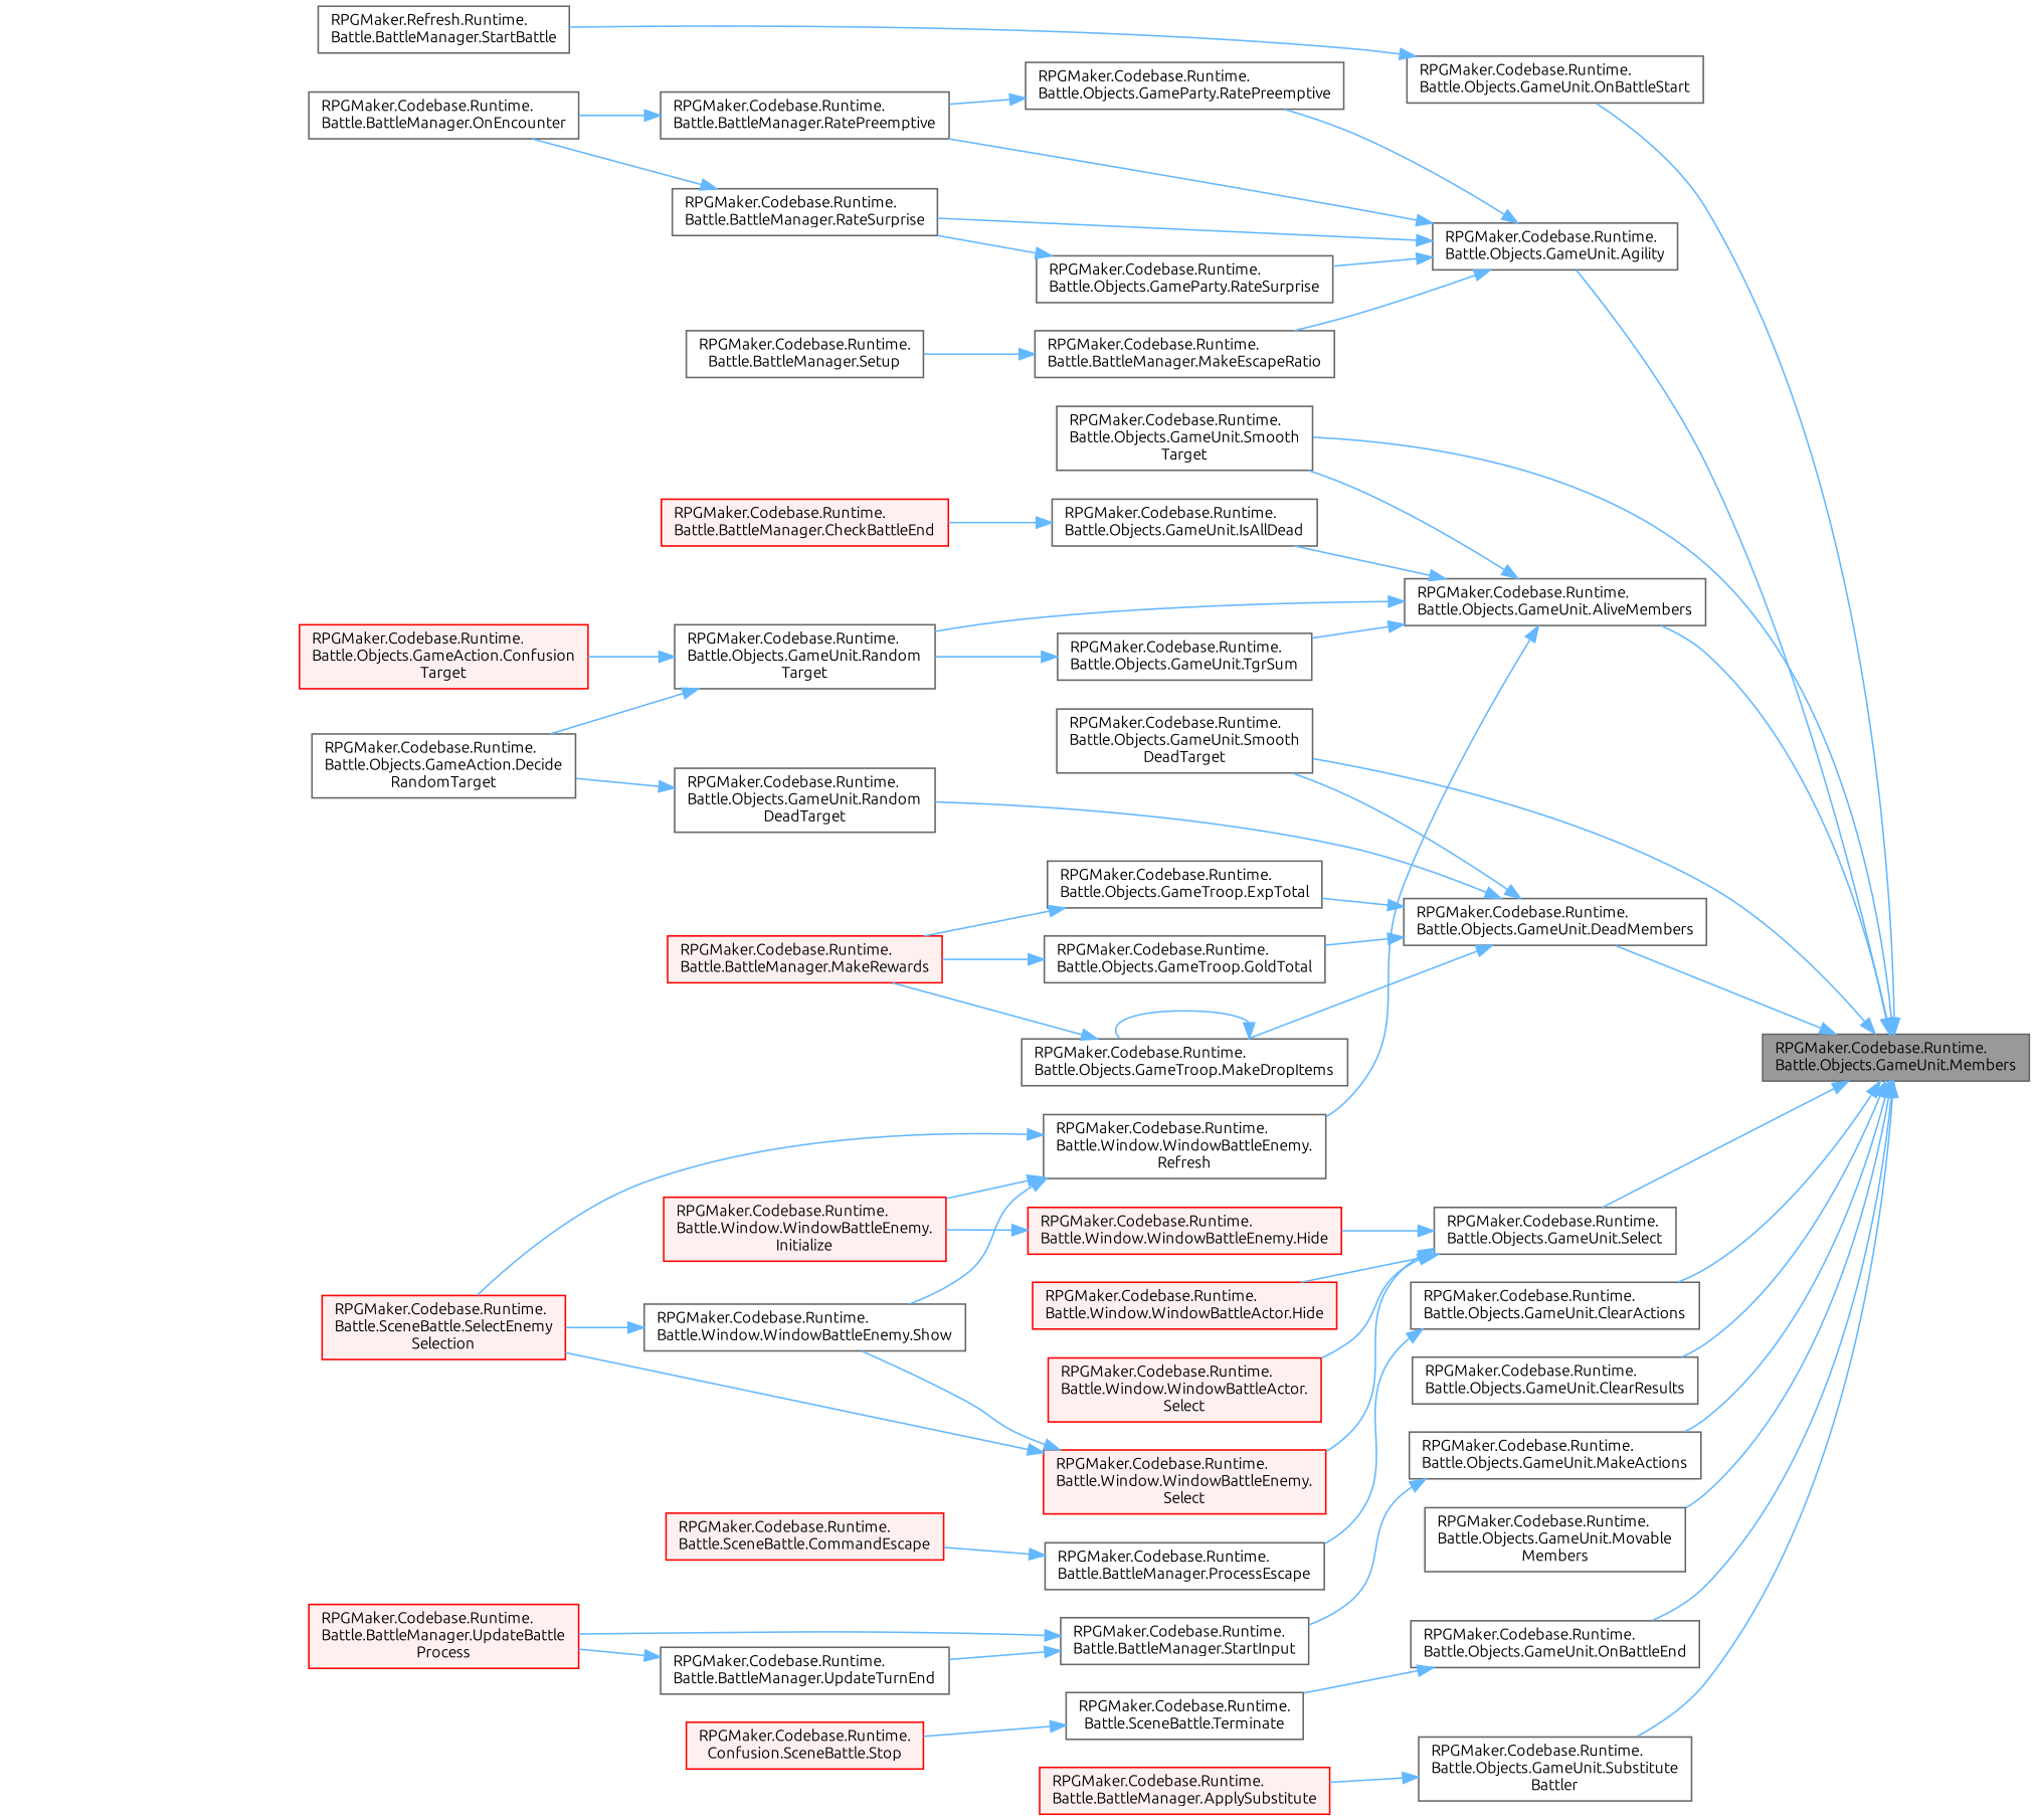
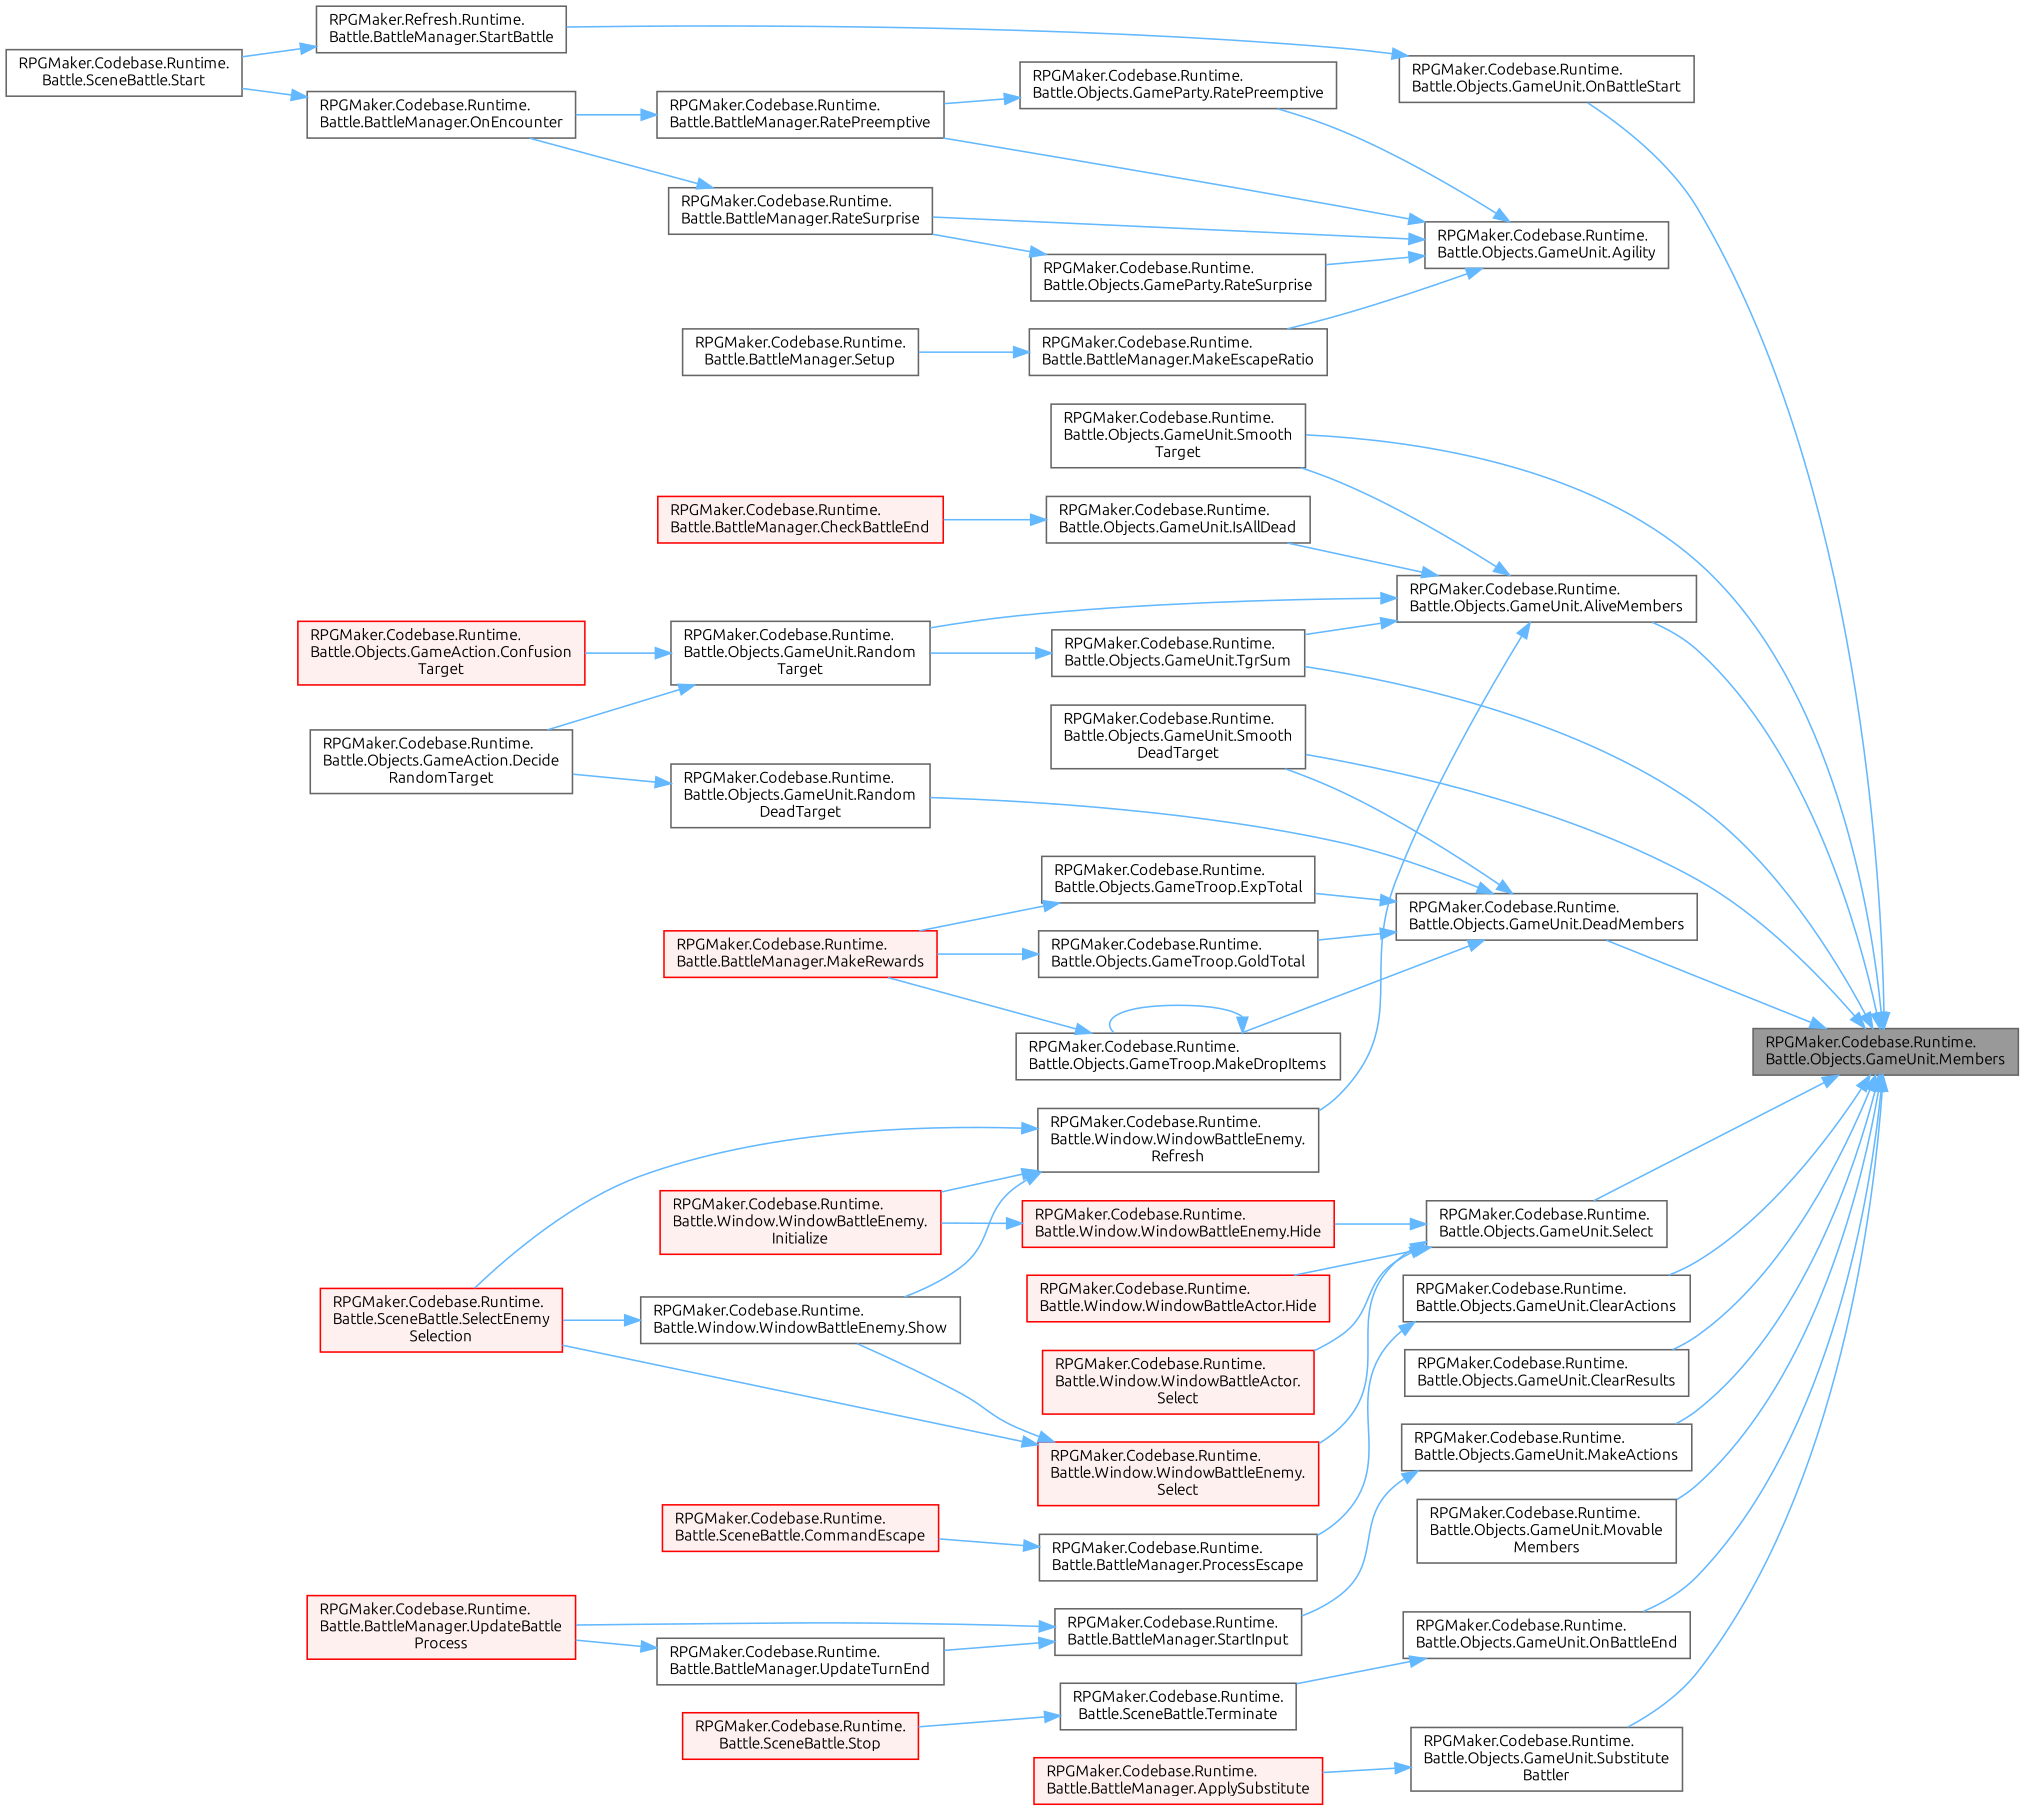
  digraph {
    fontname=Ubuntu
    rankdir=RL
    node [color=grey40 fillcolor=white fontname=Ubuntu fontsize=10 shape=box style=filled]
    edge [color=steelblue1 dir=back fontname=Ubuntu fontsize=10 labelfontname=Helvetica labelfontsize=10 style=solid]
    n1 [color=gray40 fillcolor=grey60 fontcolor=black height=0.2 label="RPGMaker.Codebase.Runtime.\lBattle.Objects.GameUnit.Members" width=0.4]
    n2 [height=0.2 label="RPGMaker.Codebase.Runtime.\lBattle.Objects.GameUnit.Agility" width=0.4]
    n3 [height=0.2 label="RPGMaker.Codebase.Runtime.\lBattle.Objects.GameUnit.AliveMembers" width=0.4]
    n4 [height=0.2 label="RPGMaker.Codebase.Runtime.\lBattle.Objects.GameUnit.Smooth\lTarget" width=0.4]
    n5 [height=0.2 label="RPGMaker.Codebase.Runtime.\lBattle.Objects.GameUnit.ClearActions" width=0.4]
    n6 [height=0.2 label="RPGMaker.Codebase.Runtime.\lBattle.Objects.GameUnit.ClearResults" width=0.4]
    n7 [height=0.2 label="RPGMaker.Codebase.Runtime.\lBattle.Objects.GameUnit.DeadMembers" width=0.4]
    n8 [height=0.2 label="RPGMaker.Codebase.Runtime.\lBattle.Objects.GameUnit.Smooth\lDeadTarget" width=0.4]
    n9 [height=0.2 label="RPGMaker.Codebase.Runtime.\lBattle.Objects.GameUnit.MakeActions" width=0.4]
    n10 [height=0.2 label="RPGMaker.Codebase.Runtime.\lBattle.Objects.GameUnit.Movable\lMembers" width=0.4]
    n11 [height=0.2 label="RPGMaker.Codebase.Runtime.\lBattle.Objects.GameUnit.OnBattleEnd" width=0.4]
    n12 [height=0.2 label="RPGMaker.Codebase.Runtime.\lBattle.Objects.GameUnit.OnBattleStart" width=0.4]
    n13 [height=0.2 label="RPGMaker.Codebase.Runtime.\lBattle.Objects.GameUnit.Select" width=0.4]
    n14 [height=0.2 label="RPGMaker.Codebase.Runtime.\lBattle.Objects.GameUnit.Substitute\lBattler" width=0.4]
    n15 [height=0.2 label="RPGMaker.Codebase.Runtime.\lBattle.BattleManager.MakeEscapeRatio" width=0.4]
    n16 [height=0.2 label="RPGMaker.Codebase.Runtime.\lBattle.BattleManager.RatePreemptive" width=0.4]
    n17 [height=0.2 label="RPGMaker.Codebase.Runtime.\lBattle.Objects.GameParty.RatePreemptive" width=0.4]
    n18 [height=0.2 label="RPGMaker.Codebase.Runtime.\lBattle.BattleManager.RateSurprise" width=0.4]
    n19 [height=0.2 label="RPGMaker.Codebase.Runtime.\lBattle.Objects.GameParty.RateSurprise" width=0.4]
    n20 [height=0.2 label="RPGMaker.Codebase.Runtime.\lBattle.Objects.GameUnit.IsAllDead" width=0.4]
    n21 [height=0.2 label="RPGMaker.Codebase.Runtime.\lBattle.Objects.GameUnit.Random\lTarget" width=0.4]
    n22 [height=0.2 label="RPGMaker.Codebase.Runtime.\lBattle.Window.WindowBattleEnemy.\lRefresh" width=0.4]
    n23 [height=0.2 label="RPGMaker.Codebase.Runtime.\lBattle.Objects.GameUnit.TgrSum" width=0.4]
    n24 [height=0.2 label="RPGMaker.Codebase.Runtime.\lBattle.BattleManager.ProcessEscape" width=0.4]
    n25 [height=0.2 label="RPGMaker.Codebase.Runtime.\lBattle.Objects.GameTroop.ExpTotal" width=0.4]
    n26 [height=0.2 label="RPGMaker.Codebase.Runtime.\lBattle.Objects.GameTroop.GoldTotal" width=0.4]
    n27 [height=0.2 label="RPGMaker.Codebase.Runtime.\lBattle.Objects.GameTroop.MakeDropItems" width=0.4]
    n28 [height=0.2 label="RPGMaker.Codebase.Runtime.\lBattle.Objects.GameUnit.Random\lDeadTarget" width=0.4]
    n29 [height=0.2 label="RPGMaker.Codebase.Runtime.\lBattle.BattleManager.StartInput" width=0.4]
    n30 [height=0.2 label="RPGMaker.Codebase.Runtime.\lBattle.SceneBattle.Terminate" width=0.4]
    n31 [height=0.2 label="RPGMaker.Refresh.Runtime.\lBattle.BattleManager.StartBattle" width=0.4]
    n32 [color=red fillcolor="#FFF0F0" height=0.2 label="RPGMaker.Codebase.Runtime.\lBattle.Window.WindowBattleActor.Hide" width=0.4]
    n33 [color=red fillcolor="#FFF0F0" height=0.2 label="RPGMaker.Codebase.Runtime.\lBattle.Window.WindowBattleEnemy.Hide" width=0.4]
    n34 [color=red fillcolor="#FFF0F0" height=0.2 label="RPGMaker.Codebase.Runtime.\lBattle.Window.WindowBattleActor.\lSelect" width=0.4]
    n35 [color=red fillcolor="#FFF0F0" height=0.2 label="RPGMaker.Codebase.Runtime.\lBattle.Window.WindowBattleEnemy.\lSelect" width=0.4]
    n36 [color=red fillcolor="#FFF0F0" height=0.2 label="RPGMaker.Codebase.Runtime.\lBattle.BattleManager.ApplySubstitute" width=0.4]
    n37 [height=0.2 label="RPGMaker.Codebase.Runtime.\lBattle.BattleManager.Setup" width=0.4]
    n38 [height=0.2 label="RPGMaker.Codebase.Runtime.\lBattle.BattleManager.OnEncounter" width=0.4]
+   n39 [height=0.2 label="RPGMaker.Codebase.Runtime.\lBattle.SceneBattle.Start" width=0.4]
    n40 [color=red fillcolor="#FFF0F0" height=0.2 label="RPGMaker.Codebase.Runtime.\lBattle.BattleManager.CheckBattleEnd" width=0.4]
    n41 [color=red fillcolor="#FFF0F0" height=0.2 label="RPGMaker.Codebase.Runtime.\lBattle.Objects.GameAction.Confusion\lTarget" width=0.4]
    n42 [height=0.2 label="RPGMaker.Codebase.Runtime.\lBattle.Objects.GameAction.Decide\lRandomTarget" width=0.4]
    n43 [color=red fillcolor="#FFF0F0" height=0.2 label="RPGMaker.Codebase.Runtime.\lBattle.Window.WindowBattleEnemy.\lInitialize" width=0.4]
    n44 [color=red fillcolor="#FFF0F0" height=0.2 label="RPGMaker.Codebase.Runtime.\lBattle.SceneBattle.SelectEnemy\lSelection" width=0.4]
    n45 [height=0.2 label="RPGMaker.Codebase.Runtime.\lBattle.Window.WindowBattleEnemy.Show" width=0.4]
    n46 [color=red fillcolor="#FFF0F0" height=0.2 label="RPGMaker.Codebase.Runtime.\lBattle.SceneBattle.CommandEscape" width=0.4]
    n47 [color=red fillcolor="#FFF0F0" height=0.2 label="RPGMaker.Codebase.Runtime.\lBattle.BattleManager.MakeRewards" width=0.4]
    n48 [color=red fillcolor="#FFF0F0" height=0.2 label="RPGMaker.Codebase.Runtime.\lBattle.BattleManager.UpdateBattle\lProcess" width=0.4]
    n49 [height=0.2 label="RPGMaker.Codebase.Runtime.\lBattle.BattleManager.UpdateTurnEnd" width=0.4]
-   n50 [color=red fillcolor="#FFF0F0" height=0.2 label="RPGMaker.Codebase.Runtime.\lConfusion.SceneBattle.Stop" width=0.4]
-   n1 -> n2
+   n50 [color=red fillcolor="#FFF0F0" height=0.2 label="RPGMaker.Codebase.Runtime.\lBattle.SceneBattle.Stop" width=0.4]
+   n1 -> n23
    n1 -> n3
    n1 -> n4
    n1 -> n5
    n1 -> n6
    n1 -> n7
    n1 -> n8
    n1 -> n9
    n1 -> n10
    n1 -> n11
    n1 -> n12
    n1 -> n13
    n1 -> n14
    n2 -> n15
    n2 -> n16
    n2 -> n17
    n2 -> n18
    n2 -> n19
    n3 -> n4
    n3 -> n20
    n3 -> n21
    n3 -> n22
    n3 -> n23
    n5 -> n24
    n7 -> n8
    n7 -> n25
    n7 -> n26
    n7 -> n27
    n7 -> n28
    n9 -> n29
    n11 -> n30
    n12 -> n31
    n13 -> n32
    n13 -> n33
    n13 -> n34
    n13 -> n35
    n14 -> n36
    n15 -> n37
    n16 -> n38
    n17 -> n16
    n18 -> n38
    n19 -> n18
    n20 -> n40
    n21 -> n41
    n21 -> n42
    n22 -> n43
    n22 -> n44
    n22 -> n45
    n23 -> n21
    n24 -> n46
    n25 -> n47
    n26 -> n47
    n27 -> n27
    n27 -> n47
    n28 -> n42
    n29 -> n48
    n29 -> n49
    n30 -> n50
+   n31 -> n39
    n33 -> n43
    n35 -> n44
    n35 -> n45
+   n38 -> n39
    n45 -> n44
    n49 -> n48
  }
